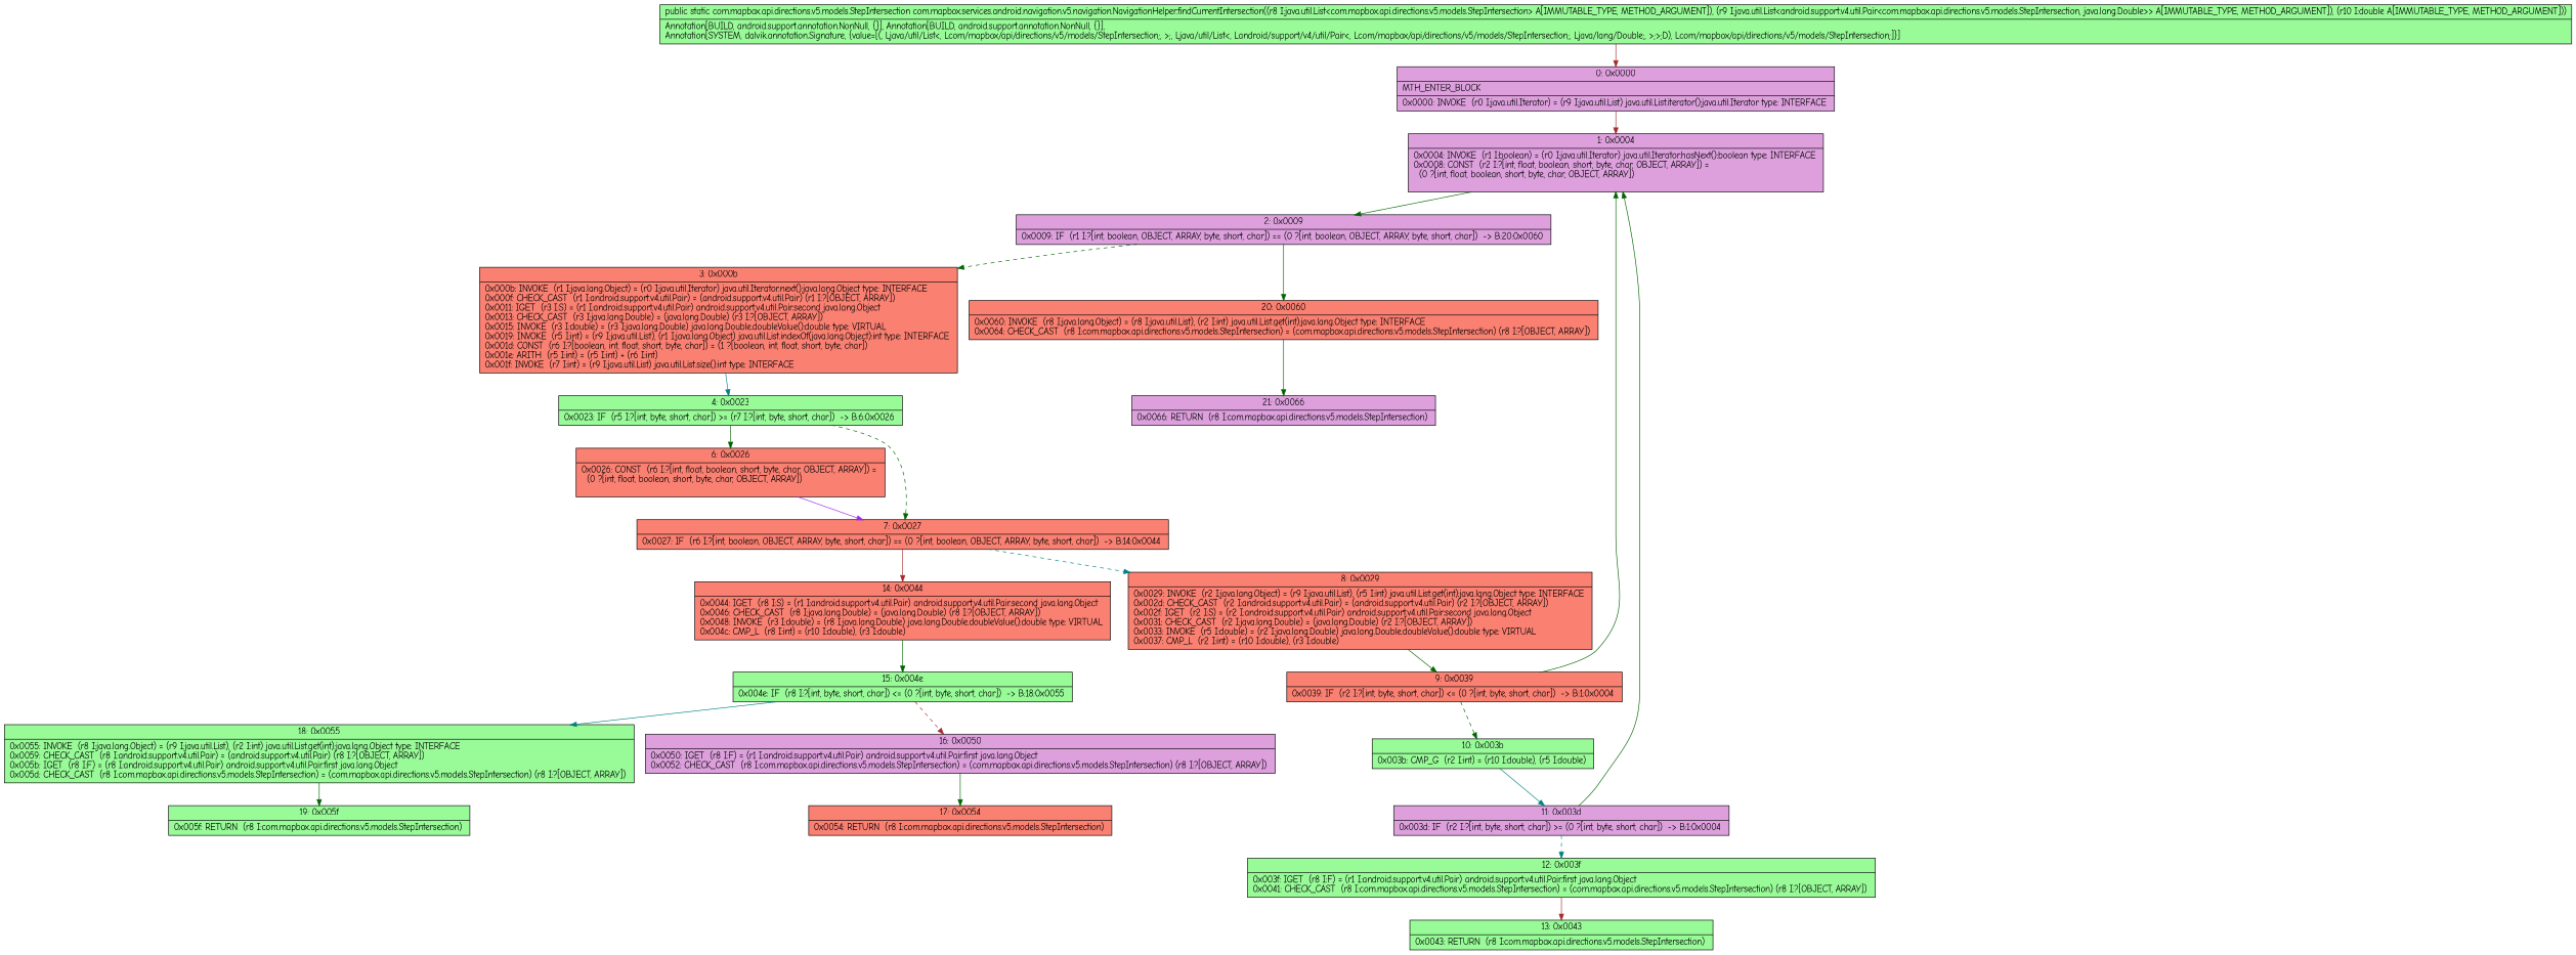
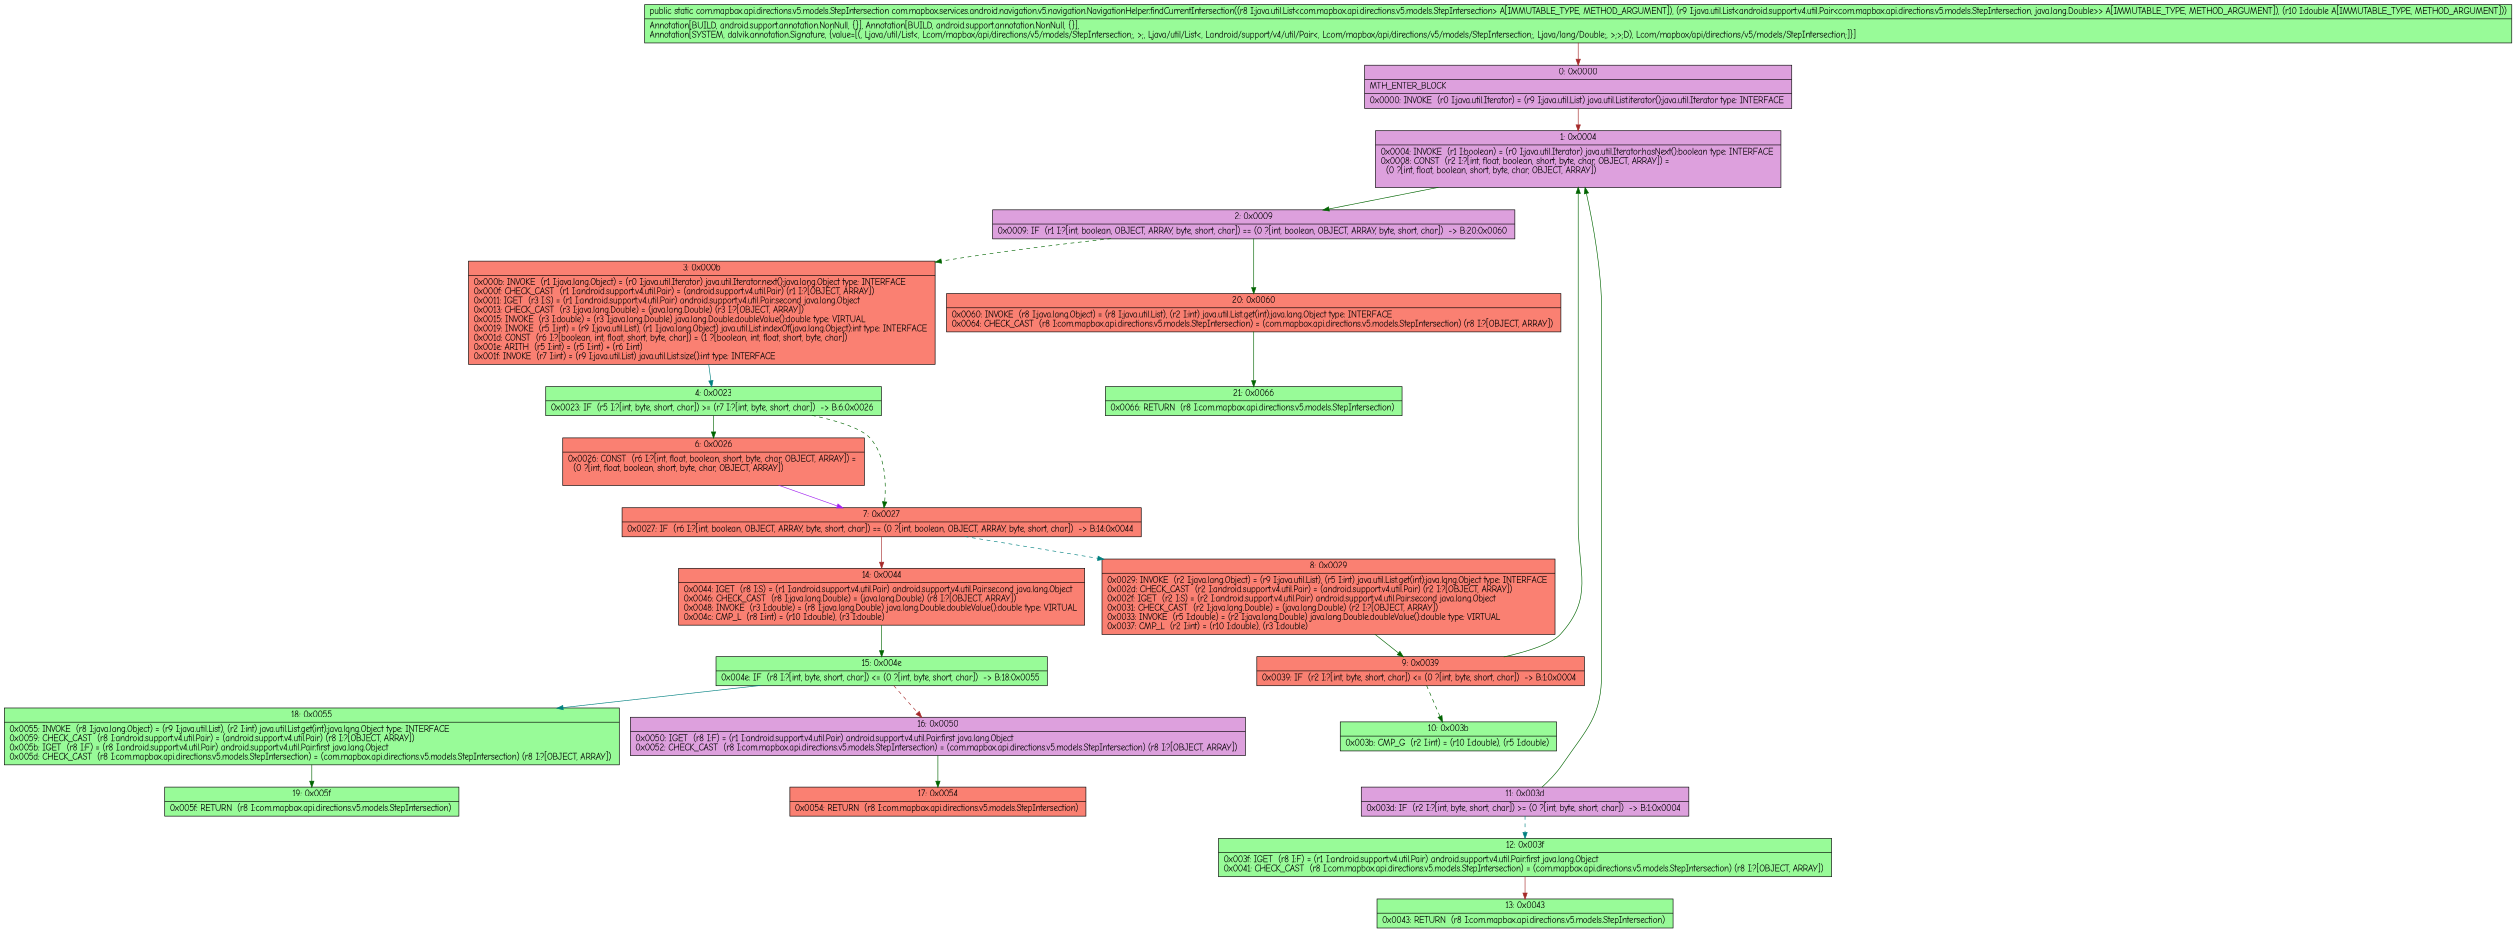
  digraph {
    fontname="Comic Neue"
    node [fillcolor=palegreen fontname="Comic Neue" shape=record style=filled]
    edge [color=darkgreen fontname="Comic Neue"]
    n1 [fillcolor=plum label="{0\:\ 0x0000|MTH_ENTER_BLOCK\l|0x0000: INVOKE  (r0 I:java.util.Iterator) = (r9 I:java.util.List) java.util.List.iterator():java.util.Iterator type: INTERFACE \l}"]
    n2 [fillcolor=plum label="{1\:\ 0x0004|0x0004: INVOKE  (r1 I:boolean) = (r0 I:java.util.Iterator) java.util.Iterator.hasNext():boolean type: INTERFACE \l0x0008: CONST  (r2 I:?[int, float, boolean, short, byte, char, OBJECT, ARRAY]) = \l  (0 ?[int, float, boolean, short, byte, char, OBJECT, ARRAY])\l \l}"]
    n3 [fillcolor=plum label="{2\:\ 0x0009|0x0009: IF  (r1 I:?[int, boolean, OBJECT, ARRAY, byte, short, char]) == (0 ?[int, boolean, OBJECT, ARRAY, byte, short, char])  \-\> B:20:0x0060 \l}"]
    n4 [fillcolor=salmon label="{3\:\ 0x000b|0x000b: INVOKE  (r1 I:java.lang.Object) = (r0 I:java.util.Iterator) java.util.Iterator.next():java.lang.Object type: INTERFACE \l0x000f: CHECK_CAST  (r1 I:android.support.v4.util.Pair) = (android.support.v4.util.Pair) (r1 I:?[OBJECT, ARRAY]) \l0x0011: IGET  (r3 I:S) = (r1 I:android.support.v4.util.Pair) android.support.v4.util.Pair.second java.lang.Object \l0x0013: CHECK_CAST  (r3 I:java.lang.Double) = (java.lang.Double) (r3 I:?[OBJECT, ARRAY]) \l0x0015: INVOKE  (r3 I:double) = (r3 I:java.lang.Double) java.lang.Double.doubleValue():double type: VIRTUAL \l0x0019: INVOKE  (r5 I:int) = (r9 I:java.util.List), (r1 I:java.lang.Object) java.util.List.indexOf(java.lang.Object):int type: INTERFACE \l0x001d: CONST  (r6 I:?[boolean, int, float, short, byte, char]) = (1 ?[boolean, int, float, short, byte, char]) \l0x001e: ARITH  (r5 I:int) = (r5 I:int) + (r6 I:int) \l0x001f: INVOKE  (r7 I:int) = (r9 I:java.util.List) java.util.List.size():int type: INTERFACE \l}"]
    n5 [fillcolor=salmon label="{20\:\ 0x0060|0x0060: INVOKE  (r8 I:java.lang.Object) = (r8 I:java.util.List), (r2 I:int) java.util.List.get(int):java.lang.Object type: INTERFACE \l0x0064: CHECK_CAST  (r8 I:com.mapbox.api.directions.v5.models.StepIntersection) = (com.mapbox.api.directions.v5.models.StepIntersection) (r8 I:?[OBJECT, ARRAY]) \l}"]
    n6 [label="{4\:\ 0x0023|0x0023: IF  (r5 I:?[int, byte, short, char]) \>= (r7 I:?[int, byte, short, char])  \-\> B:6:0x0026 \l}"]
-   n7 [fillcolor=plum label="{21\:\ 0x0066|0x0066: RETURN  (r8 I:com.mapbox.api.directions.v5.models.StepIntersection) \l}"]
+   n7 [label="{21\:\ 0x0066|0x0066: RETURN  (r8 I:com.mapbox.api.directions.v5.models.StepIntersection) \l}"]
    n8 [fillcolor=salmon label="{6\:\ 0x0026|0x0026: CONST  (r6 I:?[int, float, boolean, short, byte, char, OBJECT, ARRAY]) = \l  (0 ?[int, float, boolean, short, byte, char, OBJECT, ARRAY])\l \l}"]
    n9 [fillcolor=salmon label="{7\:\ 0x0027|0x0027: IF  (r6 I:?[int, boolean, OBJECT, ARRAY, byte, short, char]) == (0 ?[int, boolean, OBJECT, ARRAY, byte, short, char])  \-\> B:14:0x0044 \l}"]
    n10 [fillcolor=salmon label="{8\:\ 0x0029|0x0029: INVOKE  (r2 I:java.lang.Object) = (r9 I:java.util.List), (r5 I:int) java.util.List.get(int):java.lang.Object type: INTERFACE \l0x002d: CHECK_CAST  (r2 I:android.support.v4.util.Pair) = (android.support.v4.util.Pair) (r2 I:?[OBJECT, ARRAY]) \l0x002f: IGET  (r2 I:S) = (r2 I:android.support.v4.util.Pair) android.support.v4.util.Pair.second java.lang.Object \l0x0031: CHECK_CAST  (r2 I:java.lang.Double) = (java.lang.Double) (r2 I:?[OBJECT, ARRAY]) \l0x0033: INVOKE  (r5 I:double) = (r2 I:java.lang.Double) java.lang.Double.doubleValue():double type: VIRTUAL \l0x0037: CMP_L  (r2 I:int) = (r10 I:double), (r3 I:double) \l}"]
    n11 [fillcolor=salmon label="{14\:\ 0x0044|0x0044: IGET  (r8 I:S) = (r1 I:android.support.v4.util.Pair) android.support.v4.util.Pair.second java.lang.Object \l0x0046: CHECK_CAST  (r8 I:java.lang.Double) = (java.lang.Double) (r8 I:?[OBJECT, ARRAY]) \l0x0048: INVOKE  (r3 I:double) = (r8 I:java.lang.Double) java.lang.Double.doubleValue():double type: VIRTUAL \l0x004c: CMP_L  (r8 I:int) = (r10 I:double), (r3 I:double) \l}"]
    n12 [fillcolor=salmon label="{9\:\ 0x0039|0x0039: IF  (r2 I:?[int, byte, short, char]) \<= (0 ?[int, byte, short, char])  \-\> B:1:0x0004 \l}"]
    n13 [label="{15\:\ 0x004e|0x004e: IF  (r8 I:?[int, byte, short, char]) \<= (0 ?[int, byte, short, char])  \-\> B:18:0x0055 \l}"]
    n14 [label="{10\:\ 0x003b|0x003b: CMP_G  (r2 I:int) = (r10 I:double), (r5 I:double) \l}"]
    n15 [fillcolor=plum label="{11\:\ 0x003d|0x003d: IF  (r2 I:?[int, byte, short, char]) \>= (0 ?[int, byte, short, char])  \-\> B:1:0x0004 \l}"]
    n16 [label="{12\:\ 0x003f|0x003f: IGET  (r8 I:F) = (r1 I:android.support.v4.util.Pair) android.support.v4.util.Pair.first java.lang.Object \l0x0041: CHECK_CAST  (r8 I:com.mapbox.api.directions.v5.models.StepIntersection) = (com.mapbox.api.directions.v5.models.StepIntersection) (r8 I:?[OBJECT, ARRAY]) \l}"]
    n17 [label="{13\:\ 0x0043|0x0043: RETURN  (r8 I:com.mapbox.api.directions.v5.models.StepIntersection) \l}"]
    n18 [fillcolor=plum label="{16\:\ 0x0050|0x0050: IGET  (r8 I:F) = (r1 I:android.support.v4.util.Pair) android.support.v4.util.Pair.first java.lang.Object \l0x0052: CHECK_CAST  (r8 I:com.mapbox.api.directions.v5.models.StepIntersection) = (com.mapbox.api.directions.v5.models.StepIntersection) (r8 I:?[OBJECT, ARRAY]) \l}"]
    n19 [label="{18\:\ 0x0055|0x0055: INVOKE  (r8 I:java.lang.Object) = (r9 I:java.util.List), (r2 I:int) java.util.List.get(int):java.lang.Object type: INTERFACE \l0x0059: CHECK_CAST  (r8 I:android.support.v4.util.Pair) = (android.support.v4.util.Pair) (r8 I:?[OBJECT, ARRAY]) \l0x005b: IGET  (r8 I:F) = (r8 I:android.support.v4.util.Pair) android.support.v4.util.Pair.first java.lang.Object \l0x005d: CHECK_CAST  (r8 I:com.mapbox.api.directions.v5.models.StepIntersection) = (com.mapbox.api.directions.v5.models.StepIntersection) (r8 I:?[OBJECT, ARRAY]) \l}"]
    n20 [fillcolor=salmon label="{17\:\ 0x0054|0x0054: RETURN  (r8 I:com.mapbox.api.directions.v5.models.StepIntersection) \l}"]
    n21 [label="{19\:\ 0x005f|0x005f: RETURN  (r8 I:com.mapbox.api.directions.v5.models.StepIntersection) \l}"]
    n22 [label="{public static com.mapbox.api.directions.v5.models.StepIntersection com.mapbox.services.android.navigation.v5.navigation.NavigationHelper.findCurrentIntersection((r8 I:java.util.List\<com.mapbox.api.directions.v5.models.StepIntersection\> A[IMMUTABLE_TYPE, METHOD_ARGUMENT]), (r9 I:java.util.List\<android.support.v4.util.Pair\<com.mapbox.api.directions.v5.models.StepIntersection, java.lang.Double\>\> A[IMMUTABLE_TYPE, METHOD_ARGUMENT]), (r10 I:double A[IMMUTABLE_TYPE, METHOD_ARGUMENT]))  | Annotation[BUILD, android.support.annotation.NonNull, \{\}], Annotation[BUILD, android.support.annotation.NonNull, \{\}], \lAnnotation[SYSTEM, dalvik.annotation.Signature, \{value=[(, Ljava\/util\/List\<, Lcom\/mapbox\/api\/directions\/v5\/models\/StepIntersection;, \>;, Ljava\/util\/List\<, Landroid\/support\/v4\/util\/Pair\<, Lcom\/mapbox\/api\/directions\/v5\/models\/StepIntersection;, Ljava\/lang\/Double;, \>;\>;D), Lcom\/mapbox\/api\/directions\/v5\/models\/StepIntersection;]\}]\l}"]
    n1 -> n2 [color=brown]
    n2 -> n3
    n3 -> n4 [style=dashed]
    n3 -> n5
    n4 -> n6 [color=teal]
    n5 -> n7
    n6 -> n8
    n6 -> n9 [style=dashed]
    n8 -> n9 [color=purple]
    n9 -> n10 [color=teal style=dashed]
    n9 -> n11 [color=brown]
    n10 -> n12
    n11 -> n13
    n12 -> n2
    n12 -> n14 [style=dashed]
    n13 -> n18 [color=brown style=dashed]
    n13 -> n19 [color=teal]
-   n14 -> n15 [color=teal]
    n15 -> n2
    n15 -> n16 [color=teal style=dashed]
    n16 -> n17 [color=brown]
    n18 -> n20
    n19 -> n21
    n22 -> n1 [color=brown]
  }
